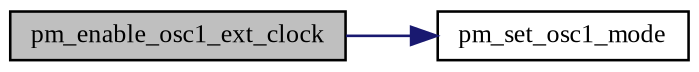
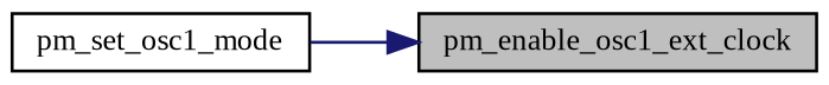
  digraph {
    rankdir=LR
    fontname="Liberation Serif"
    node [color=black fontname="Liberation Serif" fontsize=10 shape=record style=filled]
    n1 [fillcolor=grey75 fontcolor=black height=0.2 label=pm_enable_osc1_ext_clock width=0.4]
    n2 [fillcolor=white height=0.2 label=pm_set_osc1_mode width=0.4]
-   n1 -> n2 [color=midnightblue fontname="Liberation Serif" fontsize=10 labelfontname=FreeSans labelfontsize=10 style=solid]
+   n2 -> n1 [color=midnightblue fontname="Liberation Serif" fontsize=10 labelfontname=FreeSans labelfontsize=10 style=solid]
  }
